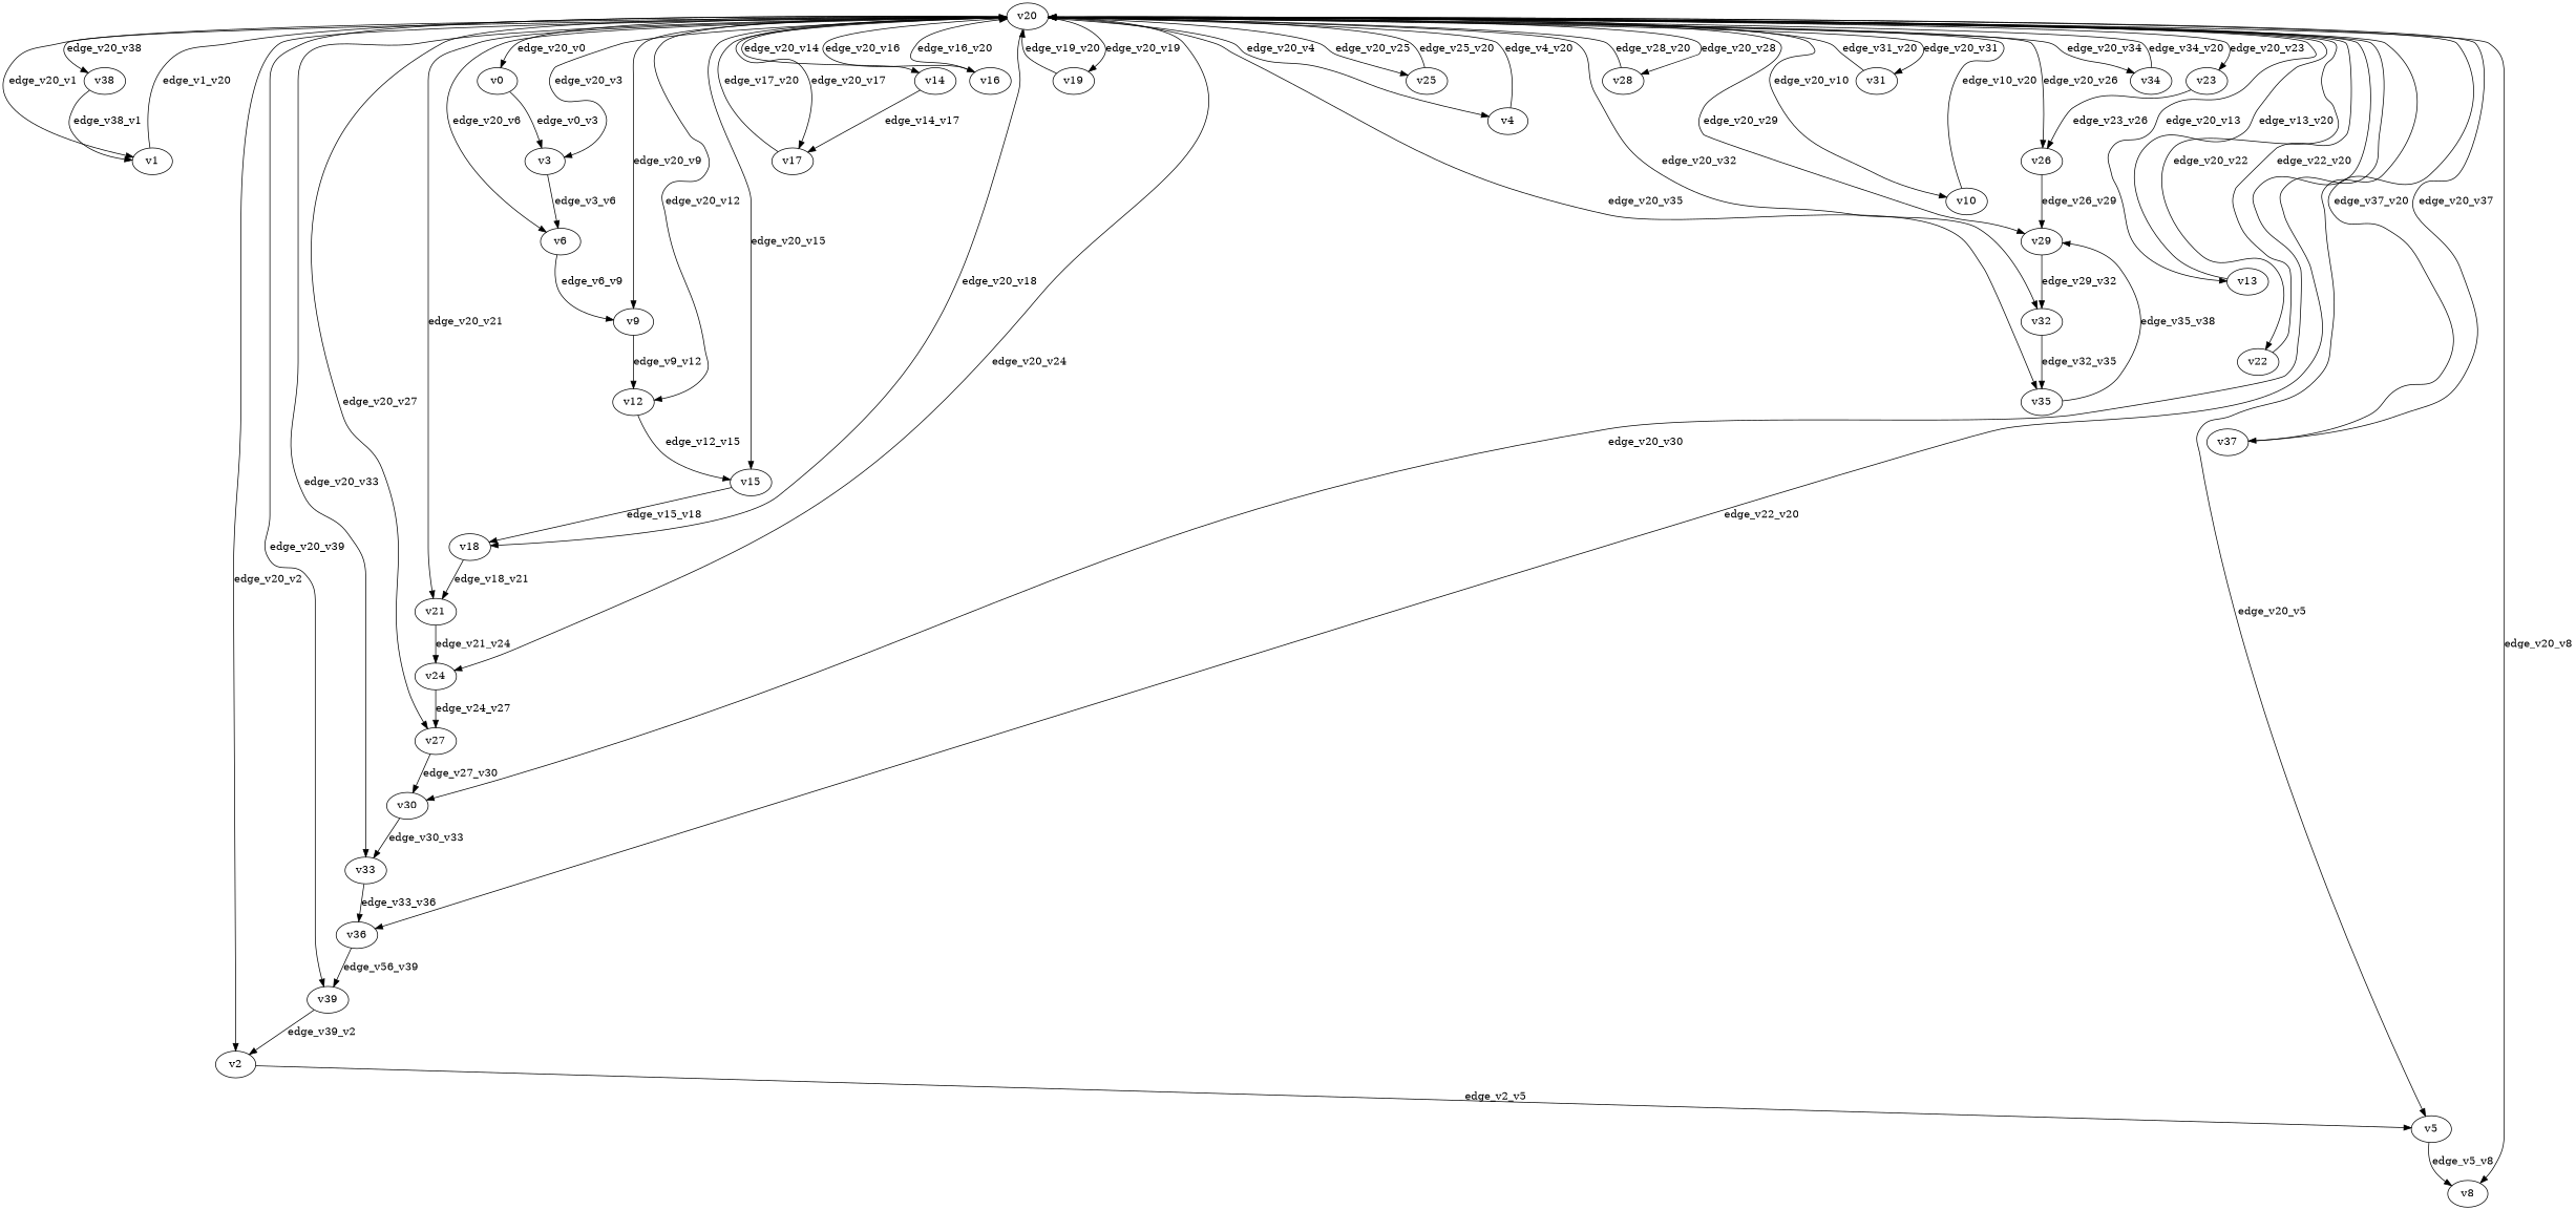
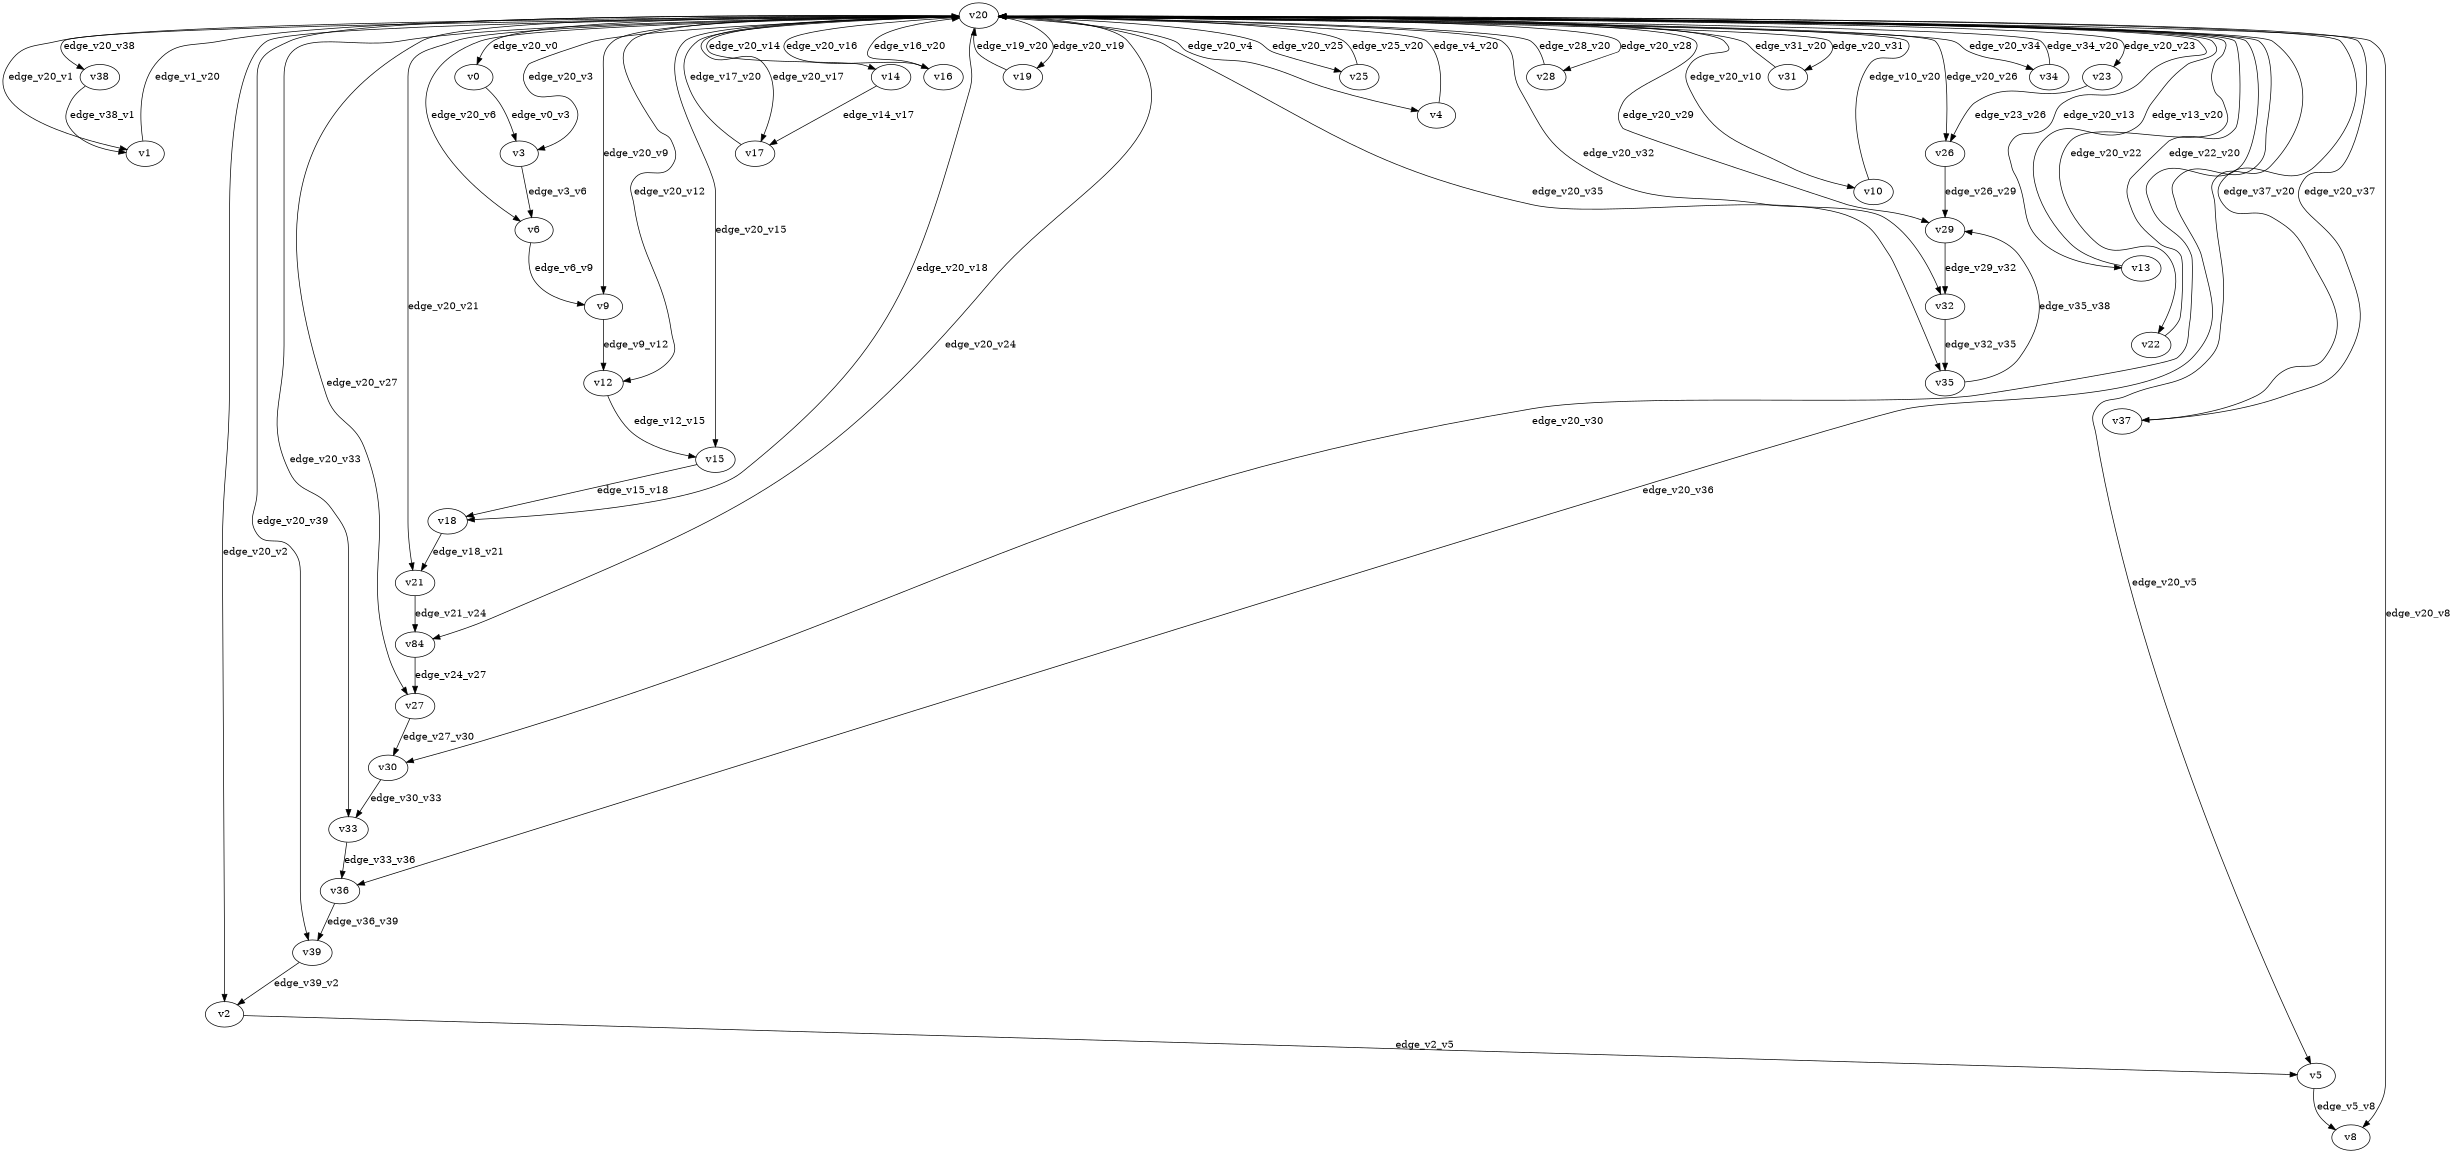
  digraph {
    node [player=0]
    edge [discount=0.459 weight=-2.02]
    v3 [player=1]
    v0
    v6
    v1 [player=1]
    v20
    v2
    v5 [player=1]
    v4
    v8
    v9 [player=1]
    v12
    v10
    v14
    v15 [player=1]
    v13 [player=1]
    v17 [player=1]
    v18
    v16
    v21 [player=1]
    v19 [player=1]
    v22
    v23 [player=1]
-   v24
+   v24 [label=v84]
    v25 [player=1]
    v26
    v27 [player=1]
    v28
    v29 [player=1]
    v30
    v31 [player=1]
    v32
    v33 [player=1]
    v34
    v35 [player=1]
    v36
    v37 [player=1]
    v38
    v39 [player=1]
    v3 -> v6 [label=edge_v3_v6 weight=5.78]
    v0 -> v3 [label=edge_v0_v3 weight=5.08]
    v6 -> v9 [label=edge_v6_v9 weight=6.02]
    v1 -> v20 [label=edge_v1_v20 weight=7.56]
    v20 -> v3 [label=edge_v20_v3 weight=0.10]
    v20 -> v0 [label=edge_v20_v0 weight=5.12]
    v20 -> v6 [label=edge_v20_v6 weight=-4.37]
    v20 -> v1 [label=edge_v20_v1 weight=5.62]
    v20 -> v2 [label=edge_v20_v2 weight=4.44]
    v20 -> v5 [label=edge_v20_v5 weight=-0.55]
    v20 -> v4 [label=edge_v20_v4 weight=-3.99]
    v20 -> v8 [label=edge_v20_v8 weight=5.73]
    v20 -> v9 [label=edge_v20_v9 weight=7.22]
    v20 -> v12 [label=edge_v20_v12 weight=-2.69]
    v20 -> v10 [label=edge_v20_v10 weight=-5.82]
    v20 -> v14 [label=edge_v20_v14 weight=-2.65]
    v20 -> v15 [label=edge_v20_v15 weight=4.10]
    v20 -> v13 [label=edge_v20_v13 weight=0.34]
    v20 -> v17 [label=edge_v20_v17 weight=-0.06]
    v20 -> v18 [label=edge_v20_v18 weight=-0.71]
    v20 -> v16 [label=edge_v20_v16 weight=4.73]
    v20 -> v21 [label=edge_v20_v21 weight=8.64]
    v20 -> v19 [label=edge_v20_v19 weight=7.80]
    v20 -> v22 [label=edge_v20_v22 weight=-2.09]
    v20 -> v23 [label=edge_v20_v23 weight=0.48]
    v20 -> v24 [label=edge_v20_v24 weight=-0.43]
    v20 -> v25 [label=edge_v20_v25 weight=8.73]
    v20 -> v26 [label=edge_v20_v26 weight=3.17]
    v20 -> v27 [label=edge_v20_v27 weight=-4.82]
    v20 -> v28 [label=edge_v20_v28 weight=7.88]
    v20 -> v29 [label=edge_v20_v29]
    v20 -> v30 [label=edge_v20_v30 weight=-1.27]
    v20 -> v31 [label=edge_v20_v31 weight=5.76]
    v20 -> v32 [label=edge_v20_v32 weight=-3.24]
    v20 -> v33 [label=edge_v20_v33 weight=4.12]
    v20 -> v34 [label=edge_v20_v34 weight=2.54]
    v20 -> v35 [label=edge_v20_v35 weight=-0.48]
-   v20 -> v36 [label=edge_v22_v20 weight=-0.34]
+   v20 -> v36 [label=edge_v20_v36 weight=-0.34]
    v20 -> v37 [label=edge_v20_v37 weight=-4.67]
    v20 -> v38 [label=edge_v20_v38 weight=3.71]
    v20 -> v39 [label=edge_v20_v39 weight=4.76]
    v2 -> v5 [label=edge_v2_v5 weight=1.12]
    v5 -> v8 [label=edge_v5_v8 weight=5.81]
    v4 -> v20 [label=edge_v4_v20 weight=-2.39]
    v9 -> v12 [label=edge_v9_v12 weight=1.17]
    v12 -> v15 [label=edge_v12_v15 weight=-2.37]
    v10 -> v20 [label=edge_v10_v20 weight=-4.89]
    v14 -> v17 [label=edge_v14_v17 weight=-1.70]
    v15 -> v18 [label=edge_v15_v18 weight=0.67]
    v13 -> v20 [label=edge_v13_v20 weight=-1.58]
    v17 -> v20 [label=edge_v17_v20 weight=5.43]
    v18 -> v21 [label=edge_v18_v21 weight=6.59]
    v16 -> v20 [label=edge_v16_v20 weight=5.60]
    v21 -> v24 [label=edge_v21_v24 weight=6.69]
    v19 -> v20 [label=edge_v19_v20 weight=8.20]
    v22 -> v20 [label=edge_v22_v20 weight=-4.12]
    v23 -> v26 [label=edge_v23_v26]
    v24 -> v27 [label=edge_v24_v27 weight=3.97]
    v25 -> v20 [label=edge_v25_v20 weight=10.84]
    v26 -> v29 [label=edge_v26_v29 weight=6.42]
    v27 -> v30 [label=edge_v27_v30 weight=2.57]
    v28 -> v20 [label=edge_v28_v20 weight=8.34]
    v29 -> v32 [label=edge_v29_v32 weight=6.38]
    v30 -> v33 [label=edge_v30_v33 weight=3.64]
    v31 -> v20 [label=edge_v31_v20 weight=5.36]
    v32 -> v35 [label=edge_v32_v35 weight=2.64]
    v33 -> v36 [label=edge_v33_v36 weight=-1.71]
    v34 -> v20 [label=edge_v34_v20 weight=-0.12]
    v35 -> v29 [label=edge_v35_v38 weight=0.54]
-   v36 -> v39 [label=edge_v56_v39 weight=4.64]
+   v36 -> v39 [label=edge_v36_v39 weight=4.64]
    v37 -> v20 [label=edge_v37_v20 weight=-5.26]
    v38 -> v1 [label=edge_v38_v1 weight=1.75]
    v39 -> v2 [label=edge_v39_v2 weight=0.23]
  }
